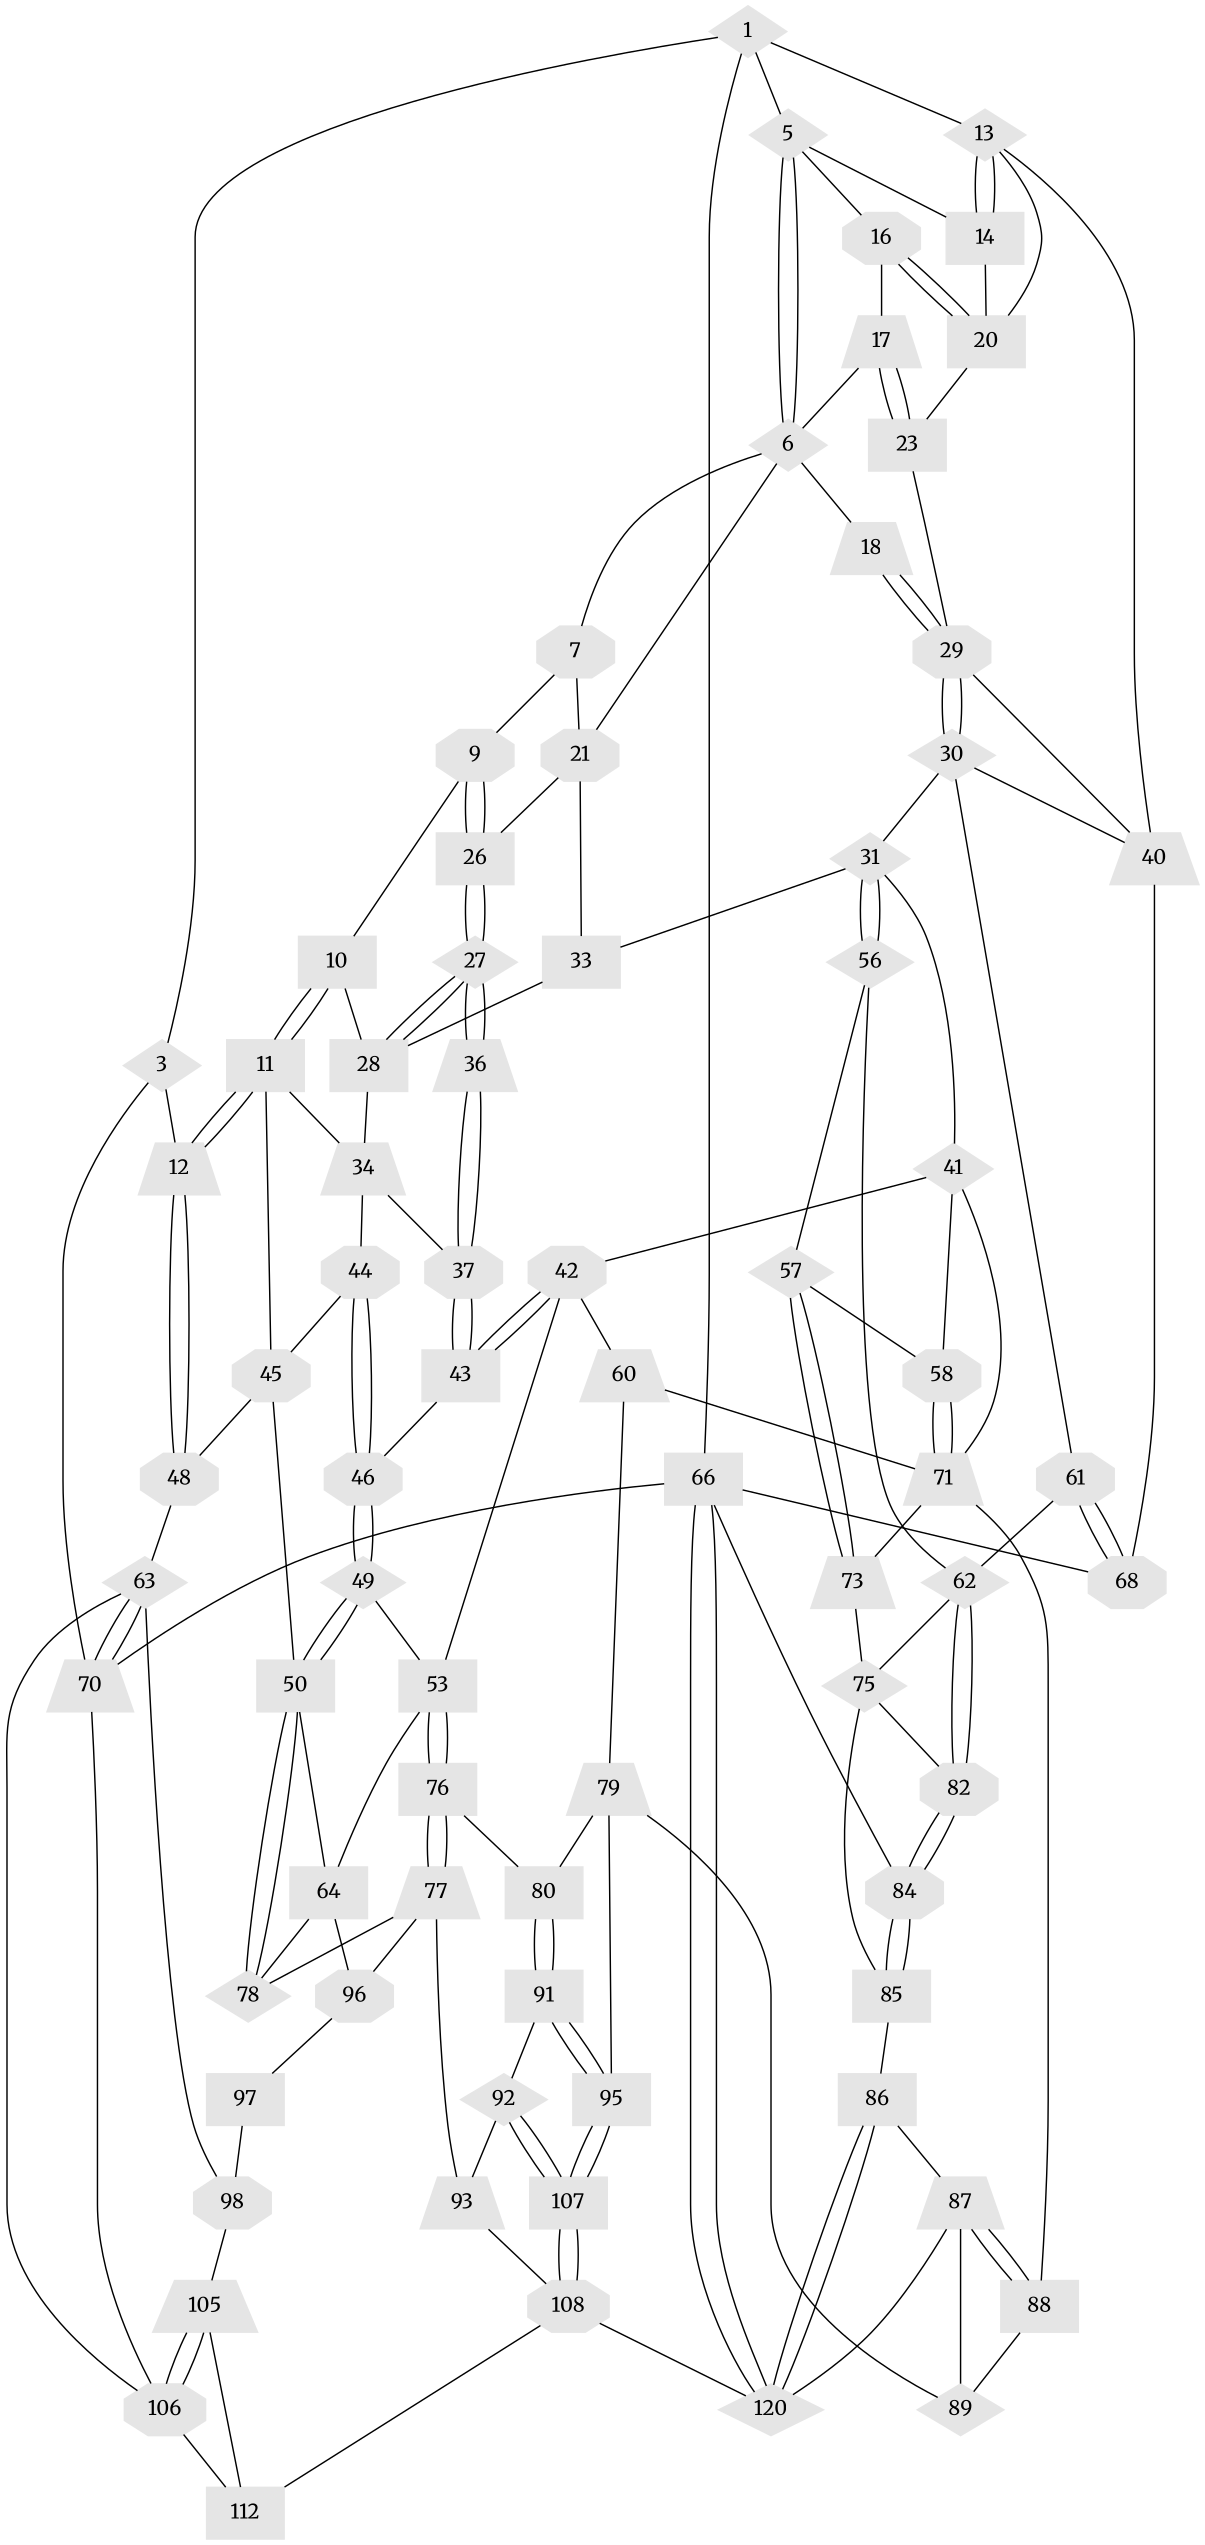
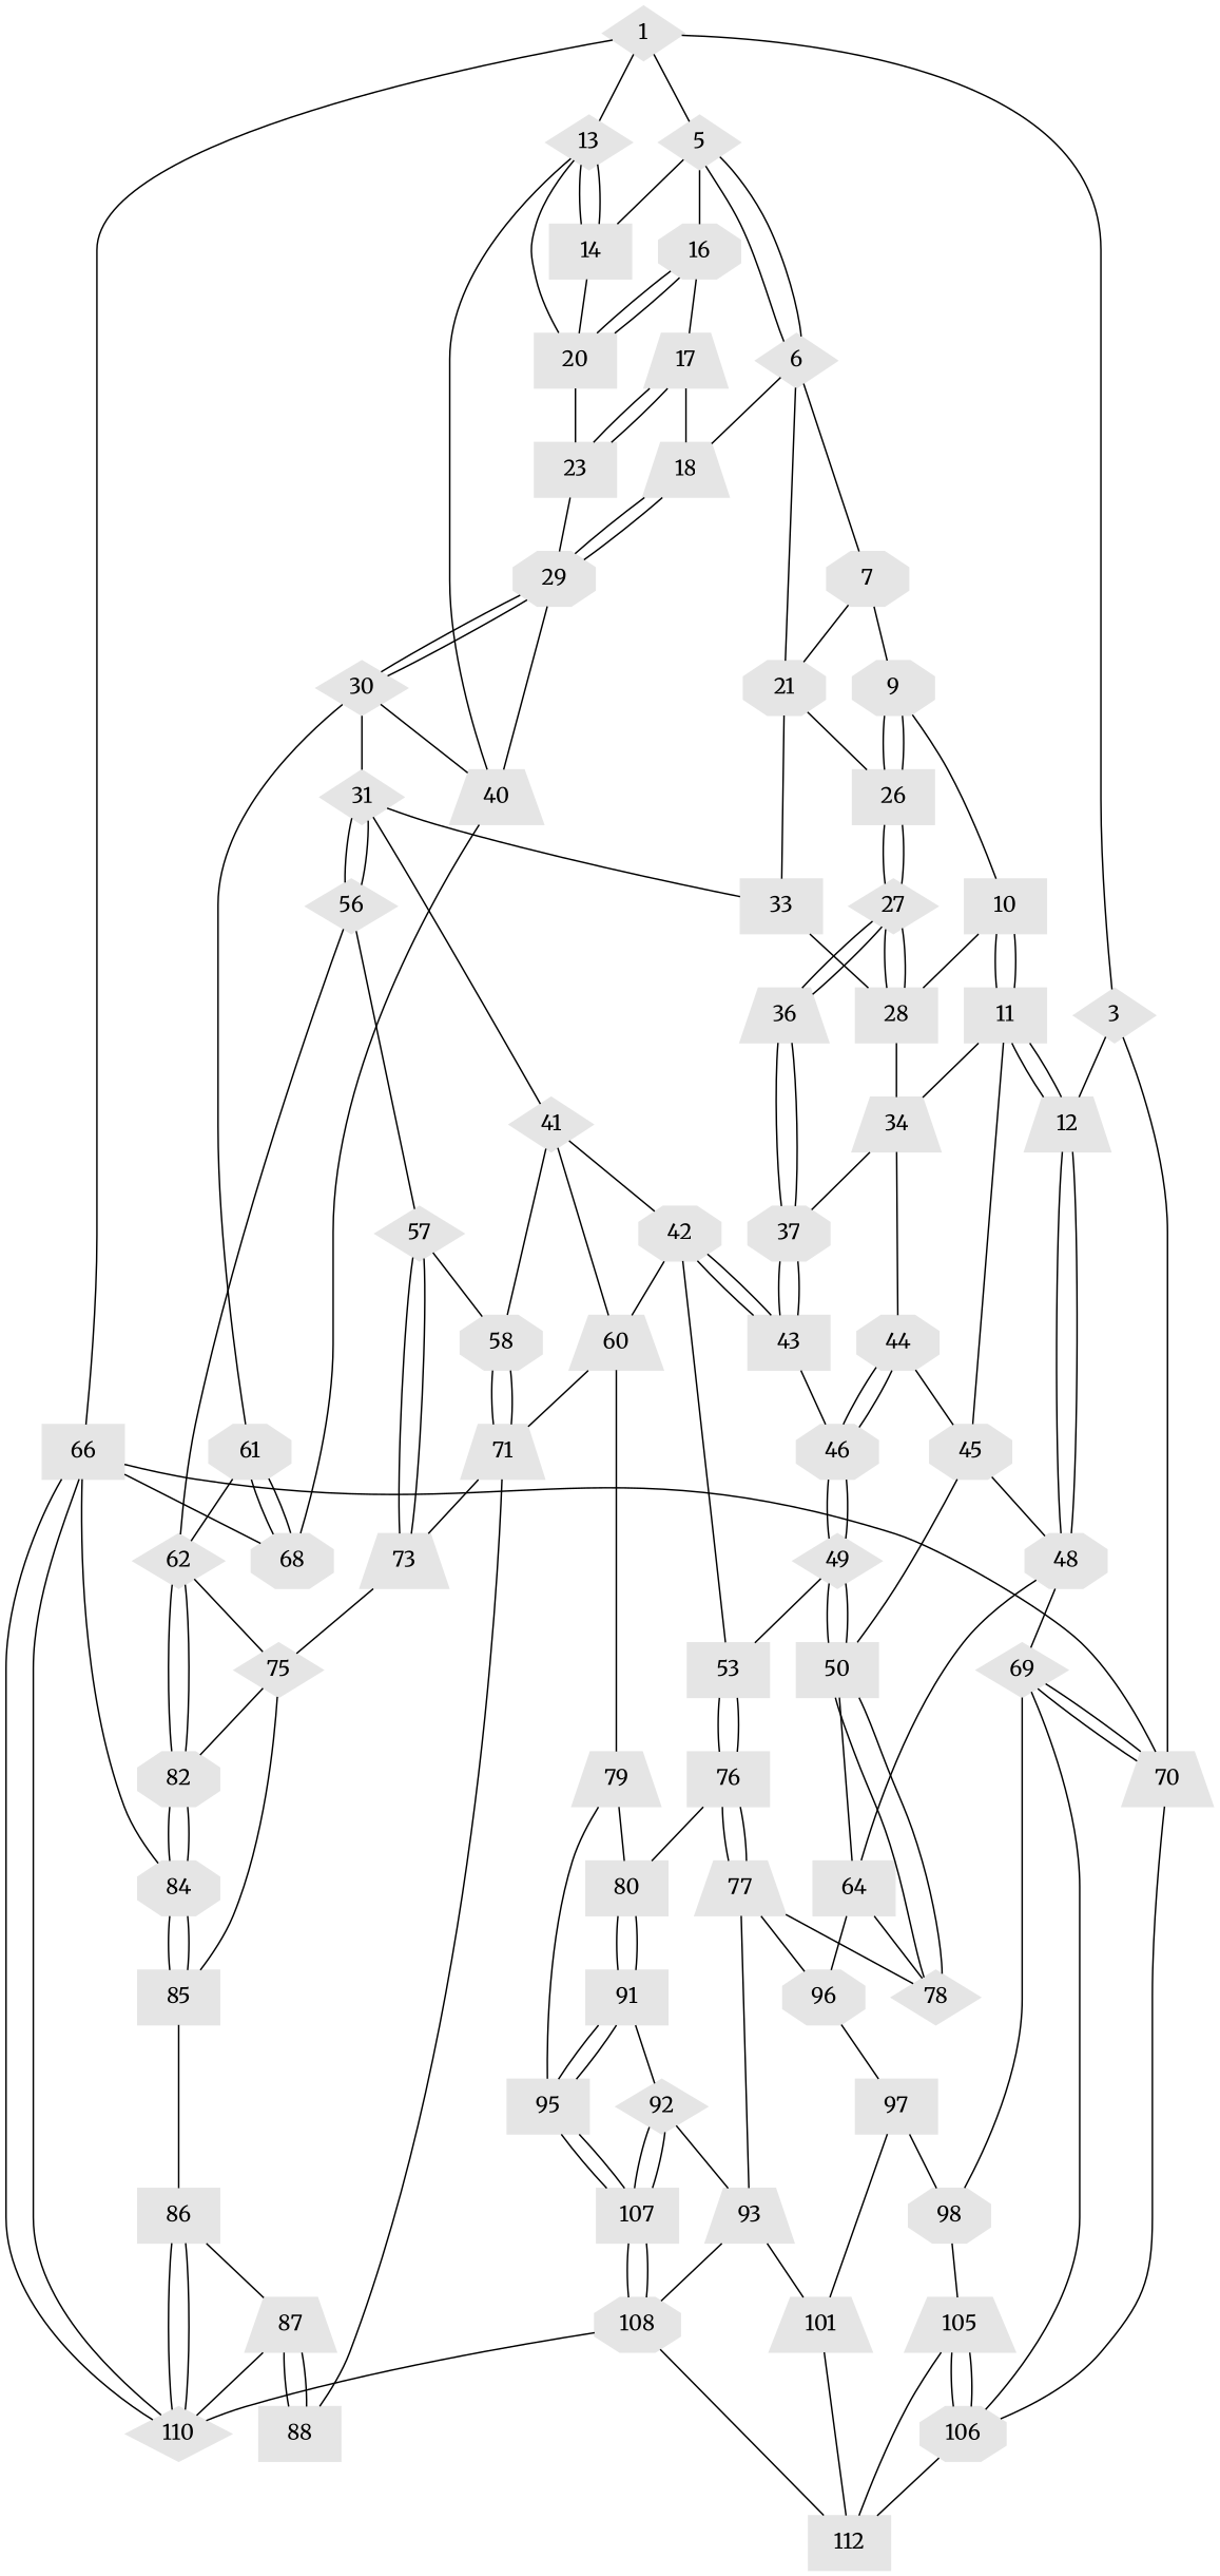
  graph {
    fontname=Merriweather
    node [color=gray90 fontname=Merriweather shape=box style=filled]
    edge [fontname=Merriweather]
    1 [shape=diamond super="+2"]
    3 [shape=diamond]
    5 [shape=diamond super="+15"]
    13 [shape=diamond super="+24"]
    66 [super="+67"]
    12 [shape=trapezium]
    70 [shape=trapezium]
    6 [shape=diamond super="+19"]
    14
    16 [shape=octagon]
    20 [super="+22"]
    40 [shape=trapezium super="+54"]
    68 [shape=octagon]
    84 [shape=octagon]
-   110 [shape=diamond super="+111" label=120]
+   110 [shape=diamond super="+111"]
    48 [shape=octagon super="+65"]
    106 [shape=octagon super="+114"]
    7 [shape=octagon super="+8"]
    21 [shape=octagon super="+25"]
    9 [shape=octagon]
    18 [shape=trapezium]
    17 [shape=trapezium]
    29 [shape=octagon super="+39"]
    26
    33
    10
    11 [super="+35"]
    28
    27 [shape=diamond]
    34 [shape=trapezium super="+38"]
    45 [shape=octagon super="+47"]
    37 [shape=octagon]
    44 [shape=octagon]
    50 [super="+51"]
    64 [super="+81"]
-   69 [shape=diamond super="+99" label=63]
+   69 [shape=diamond super="+99"]
    23
    30 [shape=diamond super="+55"]
    36 [shape=trapezium]
    31 [shape=diamond super="+32"]
    61 [shape=octagon]
    41 [shape=diamond super="+59"]
    56 [shape=diamond]
    62 [shape=diamond super="+63"]
    42 [shape=octagon super="+52"]
    58 [shape=octagon]
    60 [shape=trapezium super="+72"]
    57 [shape=diamond]
    43
    46 [shape=octagon]
    53
    71 [shape=trapezium super="+74"]
    79 [shape=trapezium super="+90"]
    76
    49 [shape=diamond]
    78 [shape=diamond]
    96 [shape=octagon]
    98 [shape=octagon super="+103"]
    77 [shape=trapezium super="+94"]
    80
    73 [shape=trapezium]
    75 [shape=diamond super="+83"]
    82 [shape=octagon]
    88
-   89 [shape=diamond]
    95
    85
    97 [super="+102"]
    105 [shape=trapezium]
    112 [super="+113"]
    86
    93 [shape=trapezium super="+100"]
    91
+   101 [shape=trapezium]
    108 [shape=octagon super="+109"]
    107
    92 [shape=diamond]
    87 [shape=trapezium super="+104"]
    1 -- 3
    1 -- 5
    1 -- 13
    1 -- 66
    3 -- 12
    3 -- 70
    5 -- 6
    5 -- 6
    5 -- 14
    5 -- 16
    13 -- 14
    13 -- 14
    13 -- 20
    13 -- 40
    66 -- 70
    66 -- 68
    66 -- 84
    66 -- 110
    66 -- 110
    12 -- 48
    12 -- 48
    70 -- 106
    6 -- 7
    6 -- 21
    6 -- 18
    14 -- 20
    16 -- 20
    16 -- 20
    16 -- 17
    20 -- 23
    40 -- 68
    84 -- 85
    84 -- 85
-   53 -- 64
+   48 -- 64
    48 -- 69
    106 -- 112
    7 -- 21
    7 -- 9
    21 -- 26
    21 -- 33
    9 -- 26
    9 -- 26
    9 -- 10
    18 -- 29
    18 -- 29
-   17 -- 6
+   17 -- 18
    17 -- 23
    17 -- 23
    29 -- 40
    29 -- 30
    29 -- 30
    26 -- 27
    26 -- 27
    33 -- 28
    10 -- 11
    10 -- 11
    10 -- 28
    11 -- 12
    11 -- 12
    11 -- 34
    11 -- 45
    28 -- 34
    27 -- 28
    27 -- 28
    27 -- 36
    27 -- 36
    34 -- 37
    34 -- 44
    45 -- 48
    45 -- 50
    37 -- 43
    37 -- 43
    44 -- 45
    44 -- 46
    44 -- 46
    50 -- 64
    50 -- 78
    50 -- 78
    64 -- 78
    64 -- 96
    69 -- 70
    69 -- 70
    69 -- 106
    69 -- 98
    23 -- 29
    30 -- 40
    30 -- 31
    30 -- 61
    36 -- 37
    36 -- 37
    31 -- 33
    31 -- 41
    31 -- 56
    31 -- 56
    61 -- 68
    61 -- 68
    61 -- 62
    41 -- 42
    41 -- 58
-   41 -- 71
+   41 -- 60
    56 -- 62
    56 -- 57
    62 -- 75
    62 -- 82
    62 -- 82
    42 -- 60
    42 -- 43
    42 -- 43
    42 -- 53
    58 -- 71
    58 -- 71
    60 -- 71
    60 -- 79
    57 -- 58
    57 -- 73
    57 -- 73
    43 -- 46
    46 -- 49
    46 -- 49
    53 -- 76
    53 -- 76
    71 -- 73
    71 -- 88
    79 -- 80
-   79 -- 89
    79 -- 95
    76 -- 77
    76 -- 77
    76 -- 80
    49 -- 50
    49 -- 50
    49 -- 53
    96 -- 97
    98 -- 105
    77 -- 78
    77 -- 96
    77 -- 93
    80 -- 91
    80 -- 91
    73 -- 75
    75 -- 82
    75 -- 85
    82 -- 84
    82 -- 84
-   88 -- 89
    95 -- 107
    95 -- 107
    85 -- 86
    97 -- 98 [weight=2]
+   97 -- 101
    105 -- 106
    105 -- 106
    105 -- 112
    86 -- 110
    86 -- 110
    86 -- 87
+   93 -- 101
    93 -- 108
    91 -- 95
    91 -- 95
    91 -- 92
+   101 -- 112
    108 -- 110
    108 -- 112
    107 -- 108
    107 -- 108
    92 -- 93
    92 -- 107
    92 -- 107
    87 -- 110
    87 -- 88
    87 -- 88
-   87 -- 89
  }
